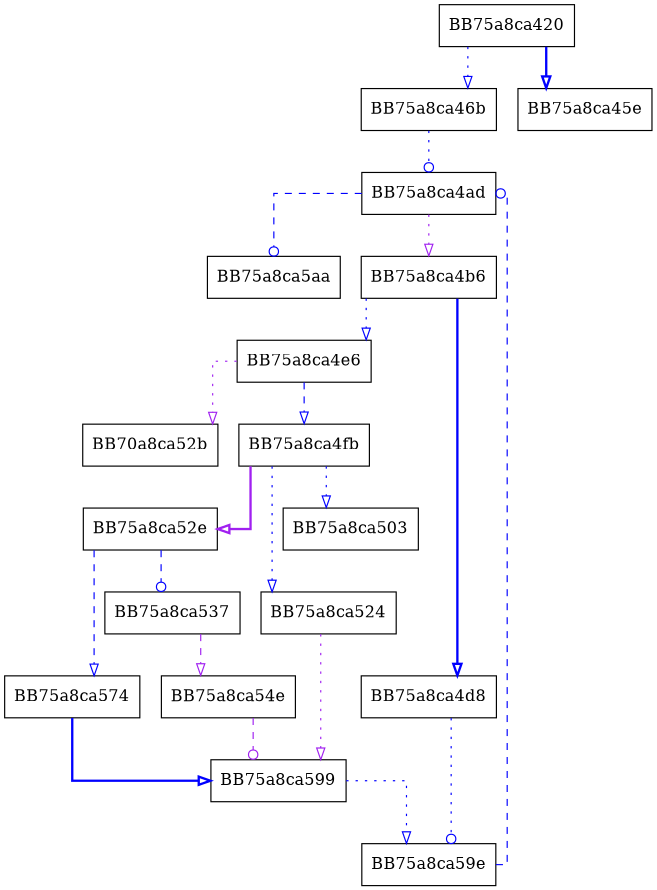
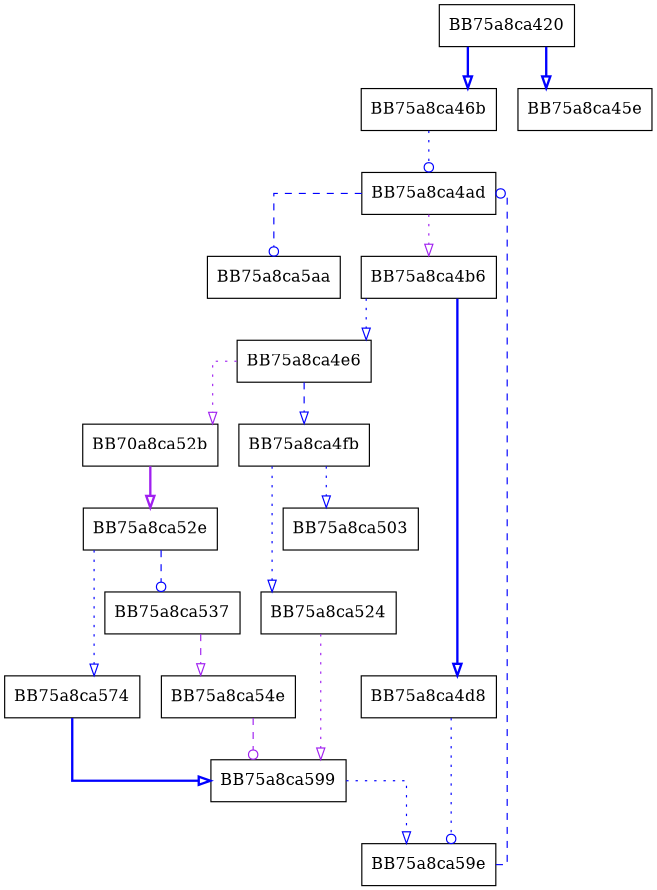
  digraph {
    splines=ortho
    node [shape=box]
    edge [arrowhead=onormal color=blue style=dotted]
    BB75a8ca420
    BB75a8ca46b
    BB75a8ca45e
    BB75a8ca4ad
    BB75a8ca5aa
    BB75a8ca4b6
    BB75a8ca4e6
    BB75a8ca4d8
    n9 [label=BB70a8ca52b]
    BB75a8ca4fb
    BB75a8ca59e
    BB75a8ca52e
    BB75a8ca524
    BB75a8ca503
    BB75a8ca574
    BB75a8ca537
    BB75a8ca599
    BB75a8ca54e
-   BB75a8ca420 -> BB75a8ca46b
+   BB75a8ca420 -> BB75a8ca46b [style=bold]
    BB75a8ca420 -> BB75a8ca45e [style=bold]
    BB75a8ca46b -> BB75a8ca4ad [arrowhead=odot]
    BB75a8ca4ad -> BB75a8ca5aa [arrowhead=odot style=dashed]
    BB75a8ca4ad -> BB75a8ca4b6 [color=purple]
    BB75a8ca4b6 -> BB75a8ca4e6
    BB75a8ca4b6 -> BB75a8ca4d8 [style=bold]
    BB75a8ca4e6 -> n9 [color=purple]
    BB75a8ca4e6 -> BB75a8ca4fb [style=dashed]
    BB75a8ca4d8 -> BB75a8ca59e [arrowhead=odot]
-   BB75a8ca4fb -> BB75a8ca52e [color=purple style=bold]
+   n9 -> BB75a8ca52e [color=purple style=bold]
    BB75a8ca4fb -> BB75a8ca524
    BB75a8ca4fb -> BB75a8ca503
    BB75a8ca59e -> BB75a8ca4ad [arrowhead=odot style=dashed]
-   BB75a8ca52e -> BB75a8ca574 [style=dashed]
+   BB75a8ca52e -> BB75a8ca574
    BB75a8ca52e -> BB75a8ca537 [arrowhead=odot style=dashed]
    BB75a8ca524 -> BB75a8ca599 [color=purple]
    BB75a8ca574 -> BB75a8ca599 [style=bold]
    BB75a8ca537 -> BB75a8ca54e [color=purple style=dashed]
    BB75a8ca599 -> BB75a8ca59e
    BB75a8ca54e -> BB75a8ca599 [arrowhead=odot color=purple style=dashed]
  }
